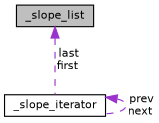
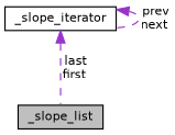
  digraph {
    node [color=black fontname=Helvetica fontsize=10 shape=record style=filled]
    edge [color=darkorchid3 dir=back fontname=Helvetica fontsize=10 labelfontname=Helvetica labelfontsize=10 style=dashed]
    n1 [fillcolor=grey75 fontcolor=black height=0.2 label=_slope_list width=0.4]
    n2 [fillcolor=white height=0.2 label=_slope_iterator width=0.4]
-   n1 -> n2 [label=" last\nfirst"]
+   n2 -> n1 [label=" last\nfirst"]
    n2 -> n2 [label=" prev\nnext"]
  }
